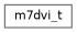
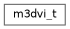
  digraph {
    rankdir=LR
-   n1 [color=grey40 fillcolor=white fontname=Helvetica fontsize=10 height=0.2 label=m7dvi_t shape=box style=filled width=0.4]
+   n1 [color=grey40 fillcolor=white fontname=Helvetica fontsize=10 height=0.2 label=m3dvi_t shape=box style=filled width=0.4]
  }
